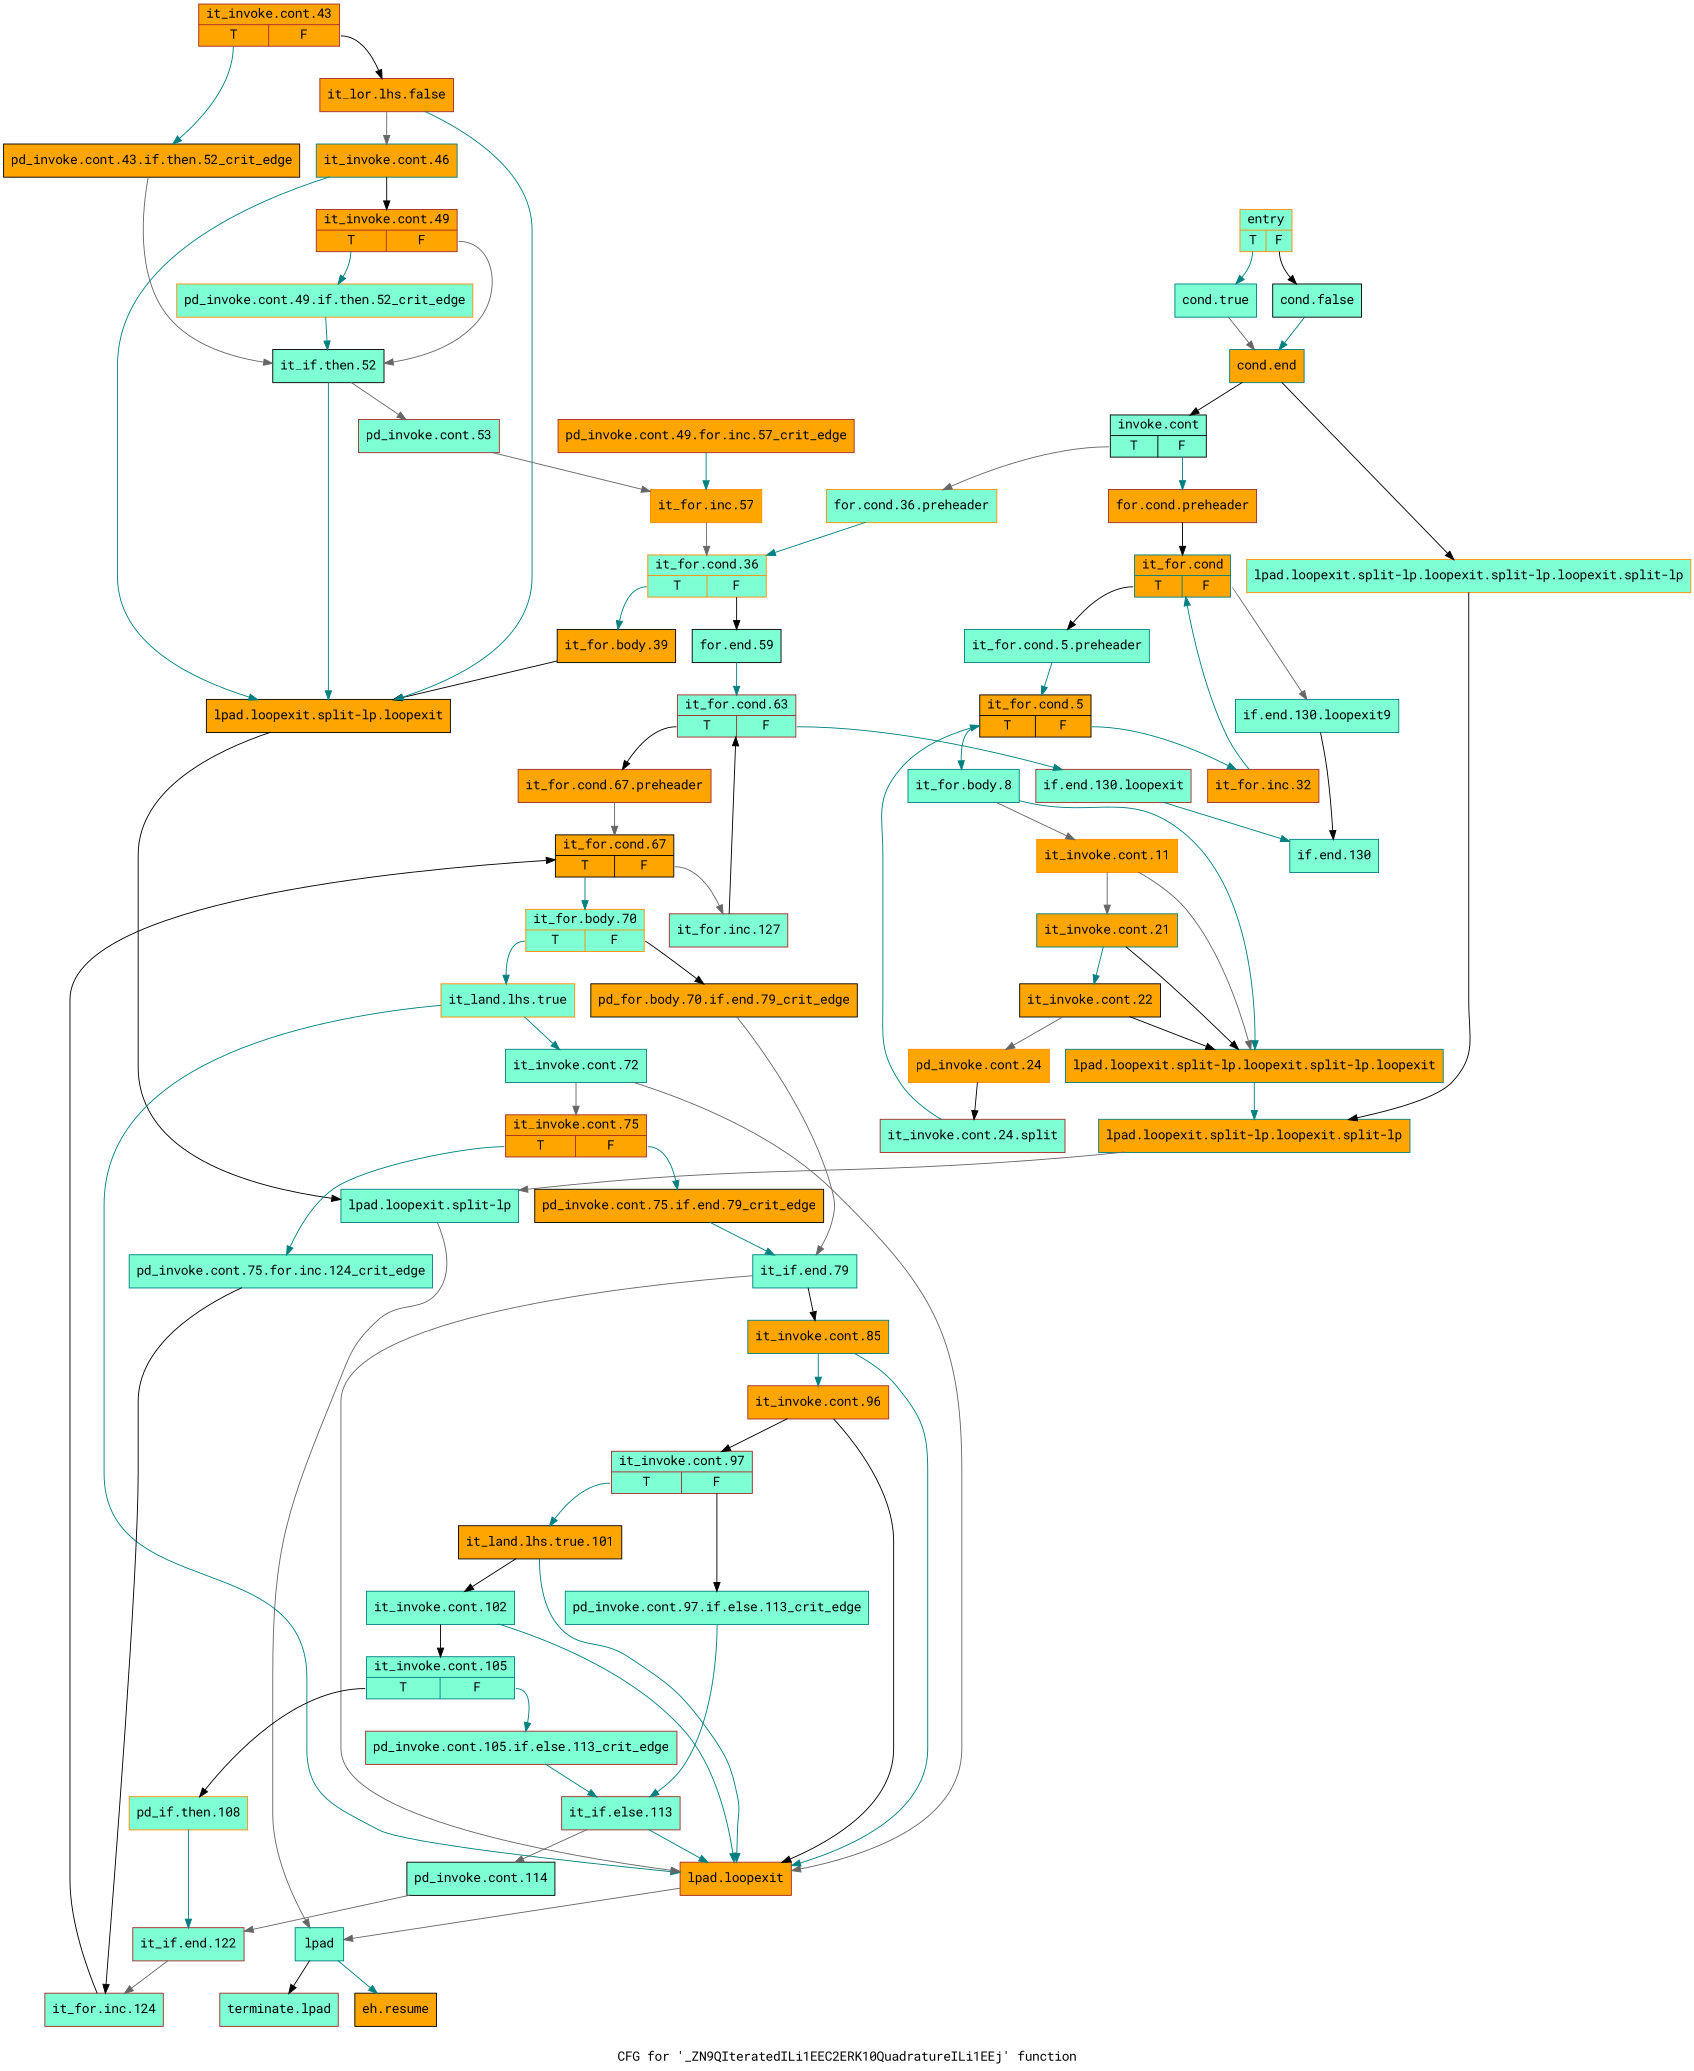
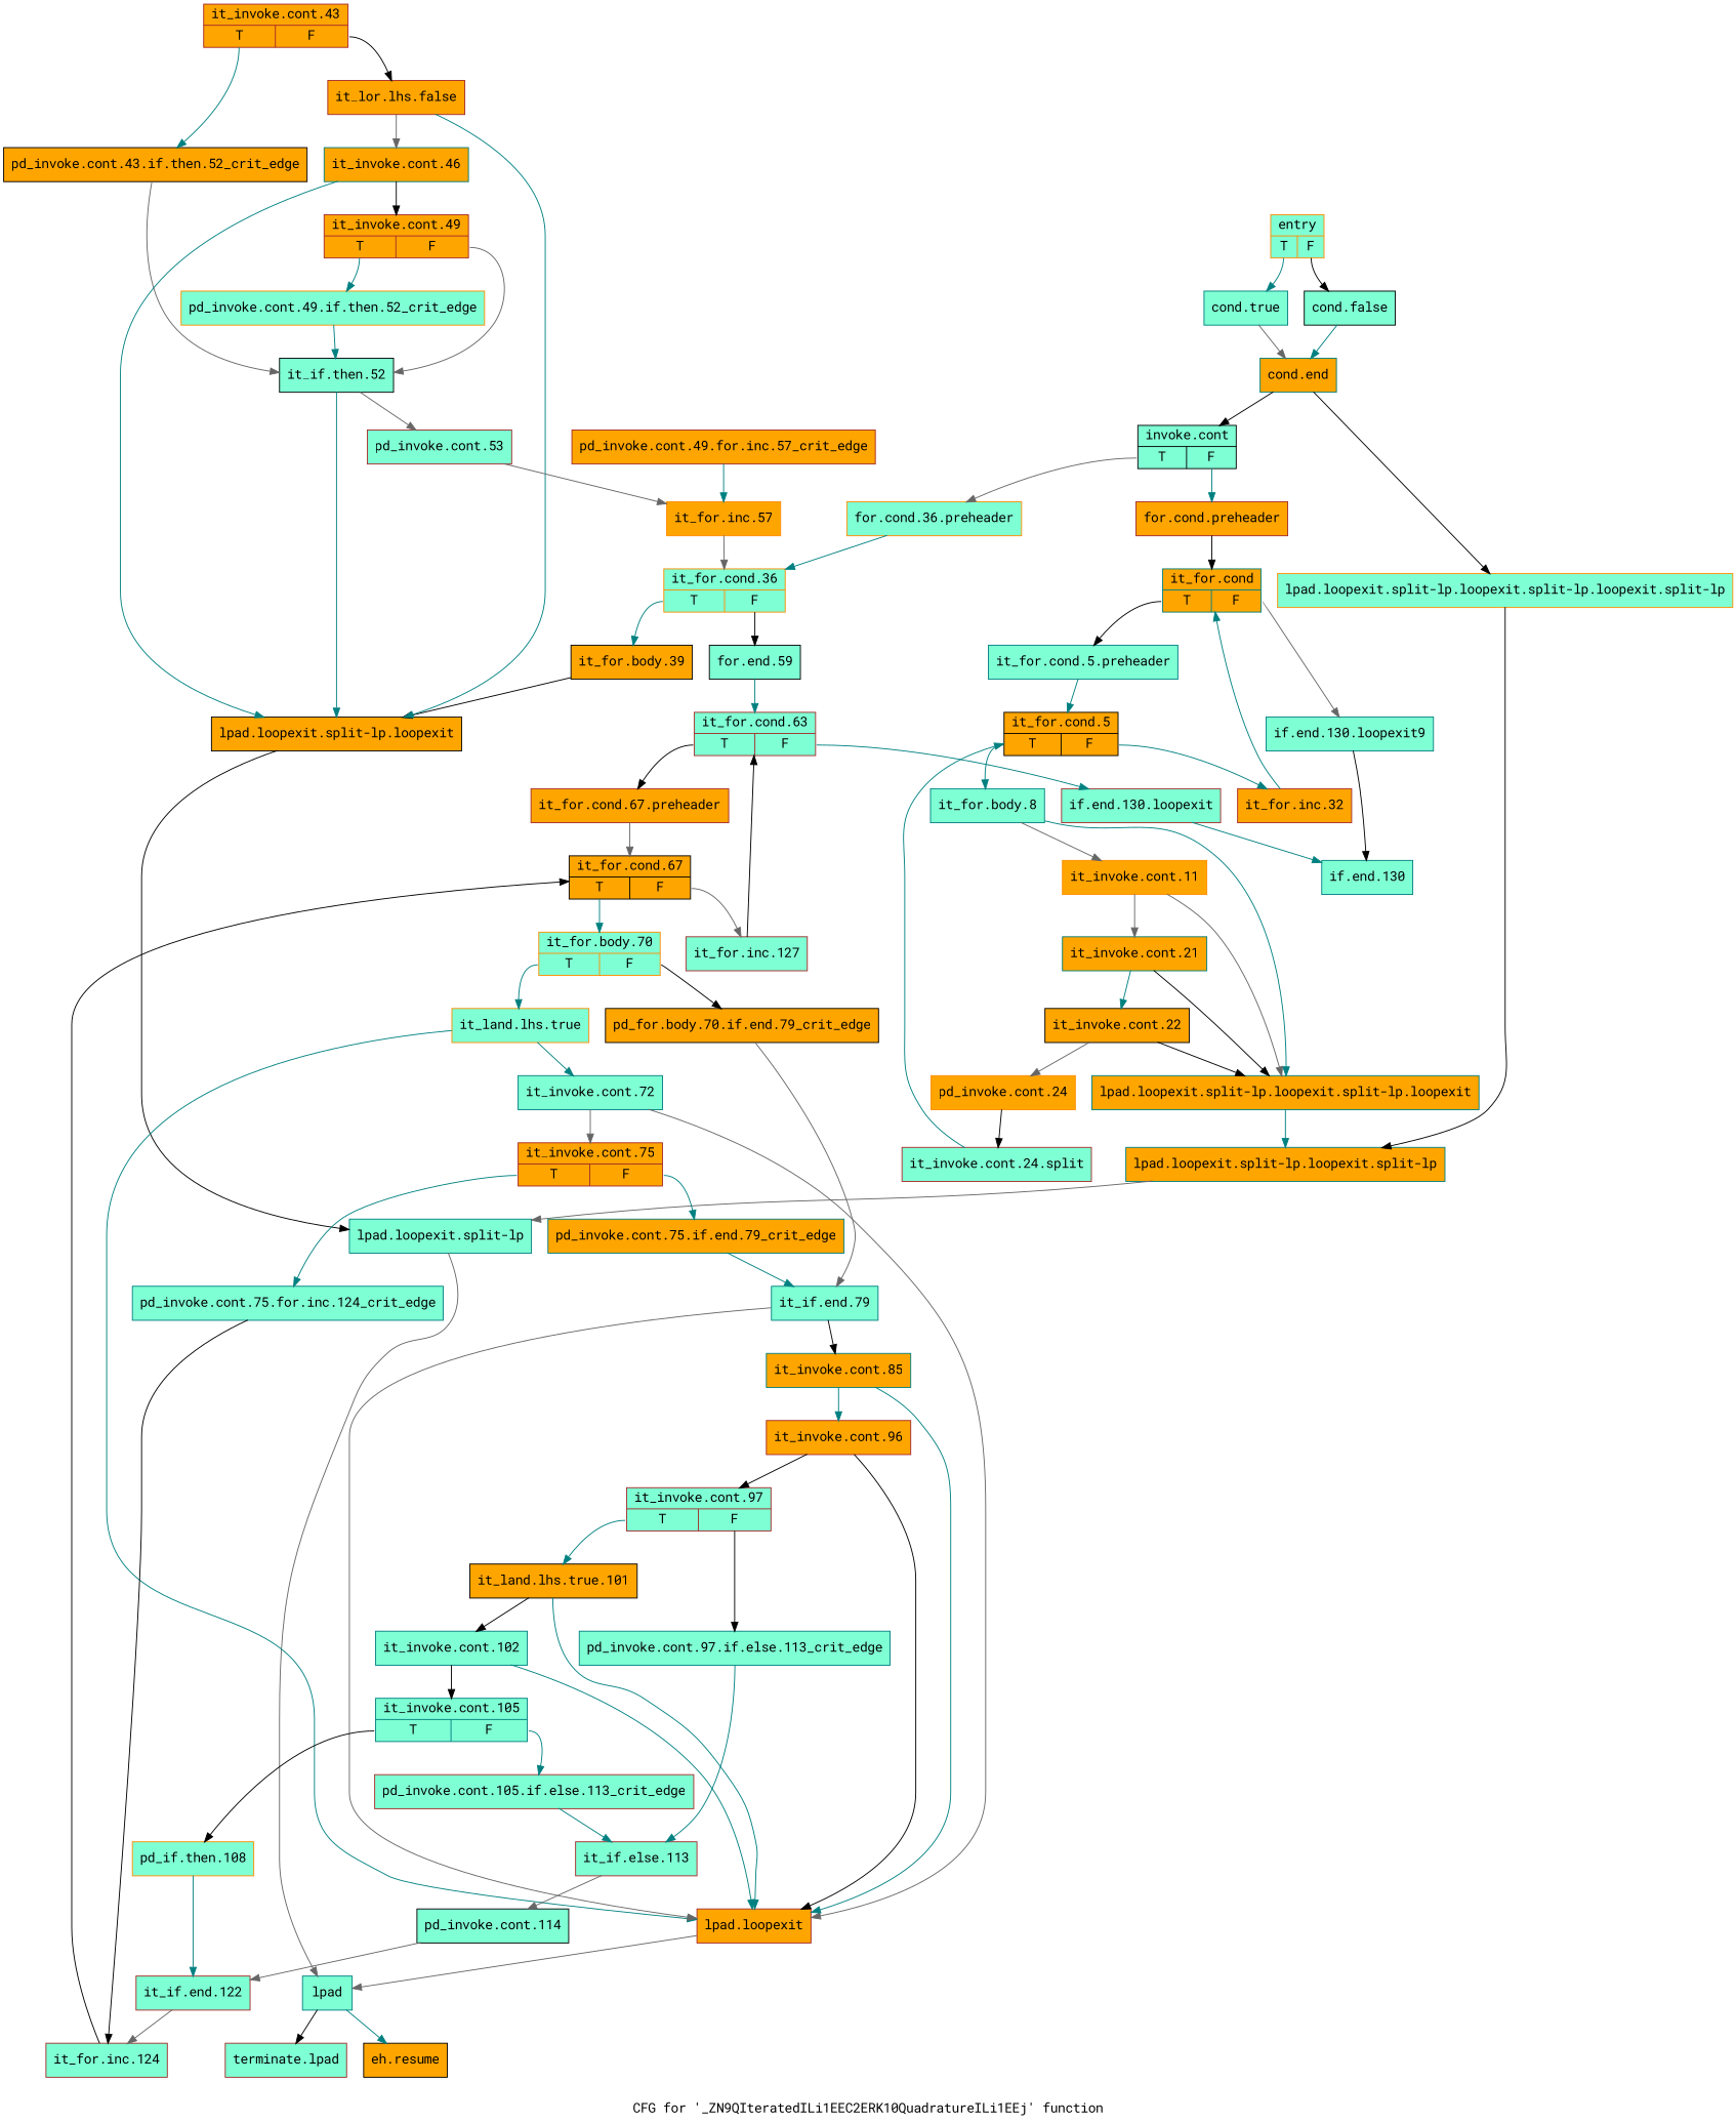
  digraph {
    fontname="Roboto Mono"
    label="CFG for '_ZN9QIteratedILi1EEC2ERK10QuadratureILi1EEj' function"
    node [color=brown fillcolor=aquamarine fontname="Roboto Mono" shape=record style=filled]
    edge [color=teal fontname="Roboto Mono"]
    n1 [color=darkorange label="{entry|{<s0>T|<s1>F}}"]
    n2 [color=teal label="{cond.true}"]
    n3 [color=black label="{cond.false}"]
    n4 [color=teal fillcolor=orange label="{cond.end}"]
    n5 [color=black label="{invoke.cont|{<s0>T|<s1>F}}"]
    n6 [color=darkorange label="{lpad.loopexit.split-lp.loopexit.split-lp.loopexit.split-lp}"]
    n7 [color=darkorange label="{for.cond.36.preheader}"]
    n8 [fillcolor=orange label="{for.cond.preheader}"]
    n9 [color=teal fillcolor=orange label="{lpad.loopexit.split-lp.loopexit.split-lp}"]
    n10 [color=darkorange label="{it_for.cond.36|{<s0>T|<s1>F}}"]
    n11 [color=teal fillcolor=orange label="{it_for.cond|{<s0>T|<s1>F}}"]
    n12 [color=teal label="{lpad.loopexit.split-lp}"]
    n13 [color=black fillcolor=orange label="{it_for.body.39}"]
    n14 [color=black label="{for.end.59}"]
    n15 [color=teal label="{it_for.cond.5.preheader}"]
    n16 [color=teal label="{if.end.130.loopexit9}"]
    n17 [color=black fillcolor=orange label="{it_for.cond.5|{<s0>T|<s1>F}}"]
    n18 [color=teal label="{if.end.130}"]
    n19 [color=black fillcolor=orange label="{lpad.loopexit.split-lp.loopexit}"]
    n20 [label="{it_for.cond.63|{<s0>T|<s1>F}}"]
    n21 [color=teal label="{it_for.body.8}"]
    n22 [fillcolor=orange label="{it_for.inc.32}"]
    n23 [color=darkorange fillcolor=orange label="{it_invoke.cont.11}"]
    n24 [color=teal fillcolor=orange label="{lpad.loopexit.split-lp.loopexit.split-lp.loopexit}"]
    n25 [color=teal fillcolor=orange label="{it_invoke.cont.21}"]
    n26 [color=black fillcolor=orange label="{it_invoke.cont.22}"]
    n27 [color=darkorange fillcolor=orange label="{pd_invoke.cont.24}"]
    n28 [label="{it_invoke.cont.24.split}"]
    n29 [fillcolor=orange label="{lpad.loopexit}"]
    n30 [color=teal label="{lpad}"]
    n31 [color=black fillcolor=orange label="{eh.resume}"]
    n32 [label="{terminate.lpad}"]
    n33 [fillcolor=orange label="{it_for.cond.67.preheader}"]
    n34 [label="{if.end.130.loopexit}"]
    n35 [fillcolor=orange label="{it_invoke.cont.43|{<s0>T|<s1>F}}"]
    n36 [color=black fillcolor=orange label="{pd_invoke.cont.43.if.then.52_crit_edge}"]
    n37 [fillcolor=orange label="{it_lor.lhs.false}"]
    n38 [color=black label="{it_if.then.52}"]
    n39 [color=teal fillcolor=orange label="{it_invoke.cont.46}"]
    n40 [label="{pd_invoke.cont.53}"]
    n41 [fillcolor=orange label="{it_invoke.cont.49|{<s0>T|<s1>F}}"]
    n42 [color=darkorange fillcolor=orange label="{it_for.inc.57}"]
    n43 [color=darkorange label="{pd_invoke.cont.49.if.then.52_crit_edge}"]
    n44 [fillcolor=orange label="{pd_invoke.cont.49.for.inc.57_crit_edge}"]
    n45 [color=black fillcolor=orange label="{it_for.cond.67|{<s0>T|<s1>F}}"]
    n46 [color=darkorange label="{it_for.body.70|{<s0>T|<s1>F}}"]
    n47 [label="{it_for.inc.127}"]
    n48 [color=darkorange label="{it_land.lhs.true}"]
    n49 [color=black fillcolor=orange label="{pd_for.body.70.if.end.79_crit_edge}"]
    n50 [color=teal label="{it_invoke.cont.72}"]
    n51 [color=teal label="{it_if.end.79}"]
    n52 [fillcolor=orange label="{it_invoke.cont.75|{<s0>T|<s1>F}}"]
    n53 [color=teal fillcolor=orange label="{it_invoke.cont.85}"]
    n54 [fillcolor=orange label="{it_invoke.cont.96}"]
    n55 [color=teal label="{pd_invoke.cont.75.for.inc.124_crit_edge}"]
-   n56 [color=black fillcolor=orange label="{pd_invoke.cont.75.if.end.79_crit_edge}"]
+   n56 [color=teal fillcolor=orange label="{pd_invoke.cont.75.if.end.79_crit_edge}"]
    n57 [label="{it_for.inc.124}"]
    n58 [label="{it_invoke.cont.97|{<s0>T|<s1>F}}"]
    n59 [color=black fillcolor=orange label="{it_land.lhs.true.101}"]
    n60 [color=teal label="{pd_invoke.cont.97.if.else.113_crit_edge}"]
    n61 [color=teal label="{it_invoke.cont.102}"]
    n62 [label="{it_if.else.113}"]
    n63 [color=teal label="{it_invoke.cont.105|{<s0>T|<s1>F}}"]
    n64 [color=black label="{pd_invoke.cont.114}"]
    n65 [label="{it_if.end.122}"]
    n66 [color=darkorange label="{pd_if.then.108}"]
    n67 [label="{pd_invoke.cont.105.if.else.113_crit_edge}"]
    n1 -> n2 [tailport=s0]
    n1 -> n3 [color=black tailport=s1]
    n2 -> n4 [color=gray40]
    n3 -> n4
    n4 -> n5 [color=black]
    n4 -> n6 [color=black]
    n5 -> n7 [color=gray40 tailport=s0]
    n5 -> n8 [tailport=s1]
    n6 -> n9 [color=black]
    n7 -> n10
    n8 -> n11 [color=black]
    n9 -> n12 [color=gray40]
    n10 -> n13 [tailport=s0]
    n10 -> n14 [color=black tailport=s1]
    n11 -> n15 [color=black tailport=s0]
    n11 -> n16 [color=gray40 tailport=s1]
    n12 -> n30 [color=gray40]
    n13 -> n19 [color=black]
    n14 -> n20
    n15 -> n17
    n16 -> n18 [color=black]
    n17 -> n21 [tailport=s0]
    n17 -> n22 [tailport=s1]
    n19 -> n12 [color=black]
    n20 -> n33 [color=black tailport=s0]
    n20 -> n34 [tailport=s1]
    n21 -> n23 [color=gray40]
    n21 -> n24
    n22 -> n11
    n23 -> n24 [color=gray40]
    n23 -> n25 [color=gray40]
    n24 -> n9
    n25 -> n24 [color=black]
    n25 -> n26
    n26 -> n24 [color=black]
    n26 -> n27 [color=gray40]
    n27 -> n28 [color=black]
    n28 -> n17
    n29 -> n30 [color=gray40]
    n30 -> n31
    n30 -> n32 [color=black]
    n33 -> n45 [color=gray40]
    n34 -> n18
    n35 -> n36 [tailport=s0]
    n35 -> n37 [color=black tailport=s1]
    n36 -> n38 [color=gray40]
    n37 -> n19
    n37 -> n39 [color=gray40]
    n38 -> n19
    n38 -> n40 [color=gray40]
    n39 -> n19
    n39 -> n41 [color=black]
    n40 -> n42 [color=gray40]
    n41 -> n38 [color=gray40 tailport=s1]
    n41 -> n43 [tailport=s0]
    n42 -> n10 [color=gray40]
    n43 -> n38
    n44 -> n42
    n45 -> n46 [tailport=s0]
    n45 -> n47 [color=gray40 tailport=s1]
    n46 -> n48 [tailport=s0]
    n46 -> n49 [color=black tailport=s1]
    n47 -> n20 [color=black]
    n48 -> n29
    n48 -> n50
    n49 -> n51 [color=gray40]
    n50 -> n29 [color=gray40]
    n50 -> n52 [color=gray40]
    n51 -> n29 [color=gray40]
    n51 -> n53 [color=black]
    n52 -> n55 [tailport=s0]
    n52 -> n56 [tailport=s1]
    n53 -> n29
    n53 -> n54
    n54 -> n29 [color=black]
    n54 -> n58 [color=black]
    n55 -> n57 [color=black]
    n56 -> n51
    n57 -> n45 [color=black]
    n58 -> n59 [tailport=s0]
    n58 -> n60 [color=black tailport=s1]
    n59 -> n29
    n59 -> n61 [color=black]
    n60 -> n62
    n61 -> n29
    n61 -> n63 [color=black]
-   n62 -> n29
    n62 -> n64 [color=gray40]
    n63 -> n66 [color=black tailport=s0]
    n63 -> n67 [tailport=s1]
    n64 -> n65 [color=gray40]
    n65 -> n57 [color=gray40]
    n66 -> n65
    n67 -> n62
  }
